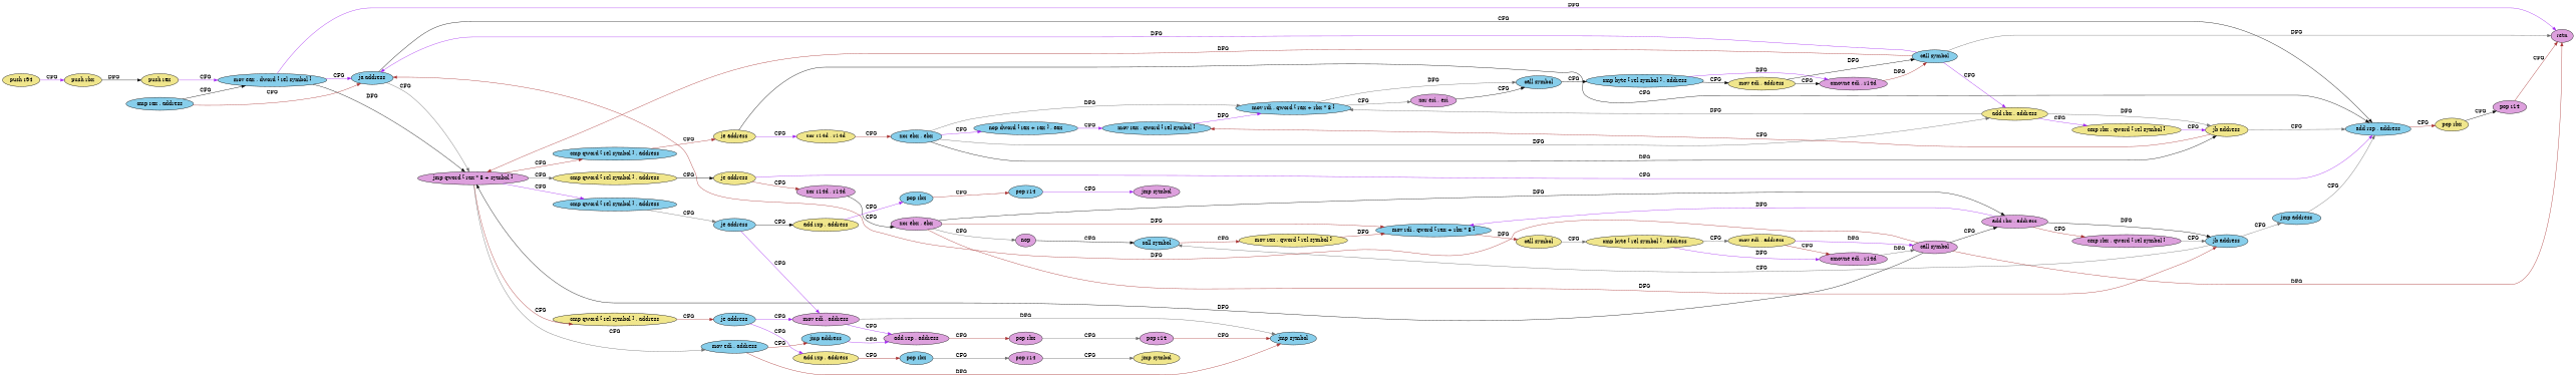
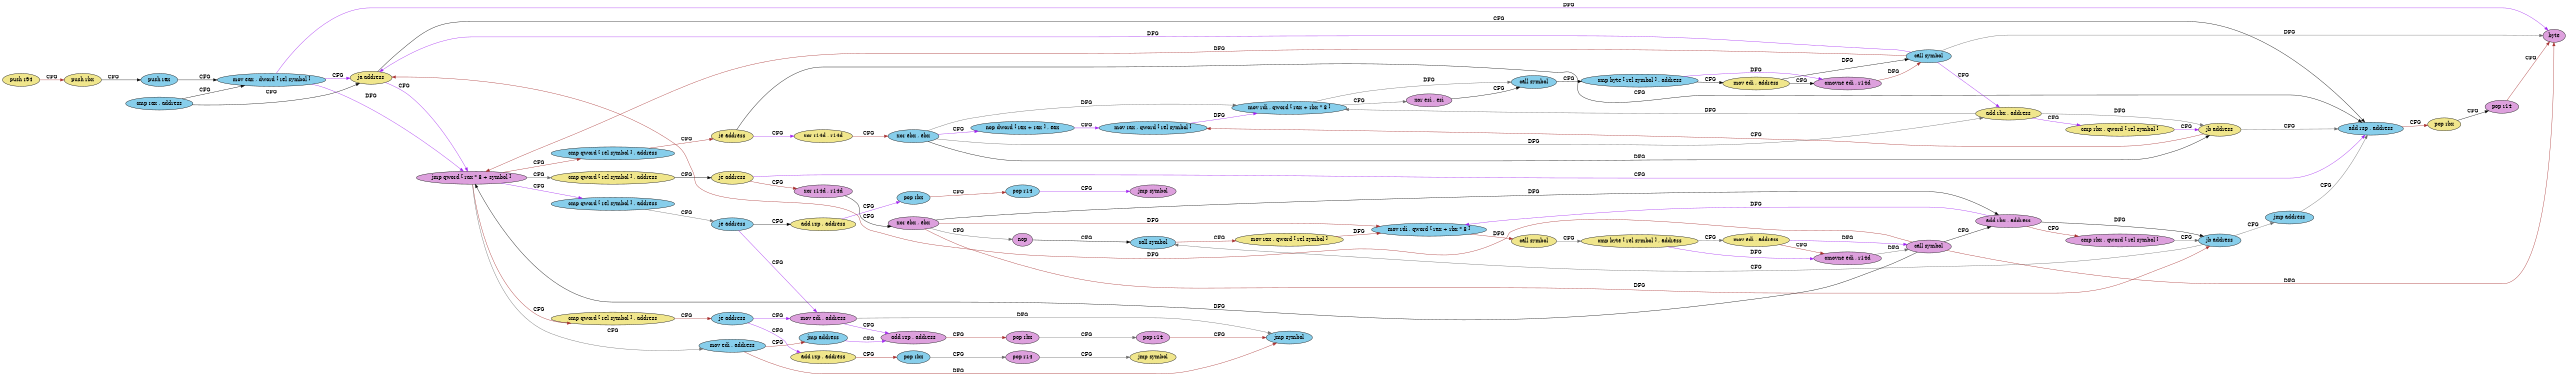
  digraph {
    rankdir=LR
    node [fillcolor=skyblue style=filled]
    edge [color=brown]
    n1 [fillcolor=khaki label="push r94"]
    n2 [fillcolor=khaki label="push rbx"]
-   n3 [fillcolor=khaki label="push rax"]
+   n3 [label="push rax"]
    n4 [label="mov eax , dword [ rel symbol ]"]
-   n5 [label="ja address"]
+   n5 [fillcolor=khaki label="ja address"]
    n6 [fillcolor=plum label="jmp qword [ rax * 8 + symbol ]"]
-   n7 [fillcolor=plum label=retn]
+   n7 [fillcolor=plum label=byte]
    n8 [label="cmp rax , address"]
    n9 [label="add rsp , address"]
    n10 [fillcolor=khaki label="cmp qword [ rel symbol ] , address"]
    n11 [label="cmp qword [ rel symbol ] , address"]
    n12 [fillcolor=khaki label="cmp qword [ rel symbol ] , address"]
    n13 [label="cmp qword [ rel symbol ] , address"]
    n14 [label="mov edi , address"]
    n15 [fillcolor=khaki label="pop rbx"]
    n16 [fillcolor=plum label="pop r14"]
    n17 [fillcolor=khaki label="je address"]
    n18 [fillcolor=khaki label="je address"]
    n19 [label="je address"]
    n20 [label="je address"]
    n21 [label="jmp address"]
    n22 [label="jmp symbol"]
    n23 [fillcolor=plum label="xor r14d , r14d"]
    n24 [fillcolor=khaki label="xor r14d , r14d"]
    n25 [fillcolor=plum label="mov edi , address"]
    n26 [fillcolor=khaki label="add rsp , address"]
    n27 [fillcolor=khaki label="add rsp , address"]
    n28 [fillcolor=plum label="add rsp , address"]
    n29 [fillcolor=plum label="xor ebx , ebx"]
    n30 [fillcolor=plum label=nop]
    n31 [label="mov rdi , qword [ rax + rbx * 8 ]"]
    n32 [fillcolor=plum label="add rbx , address"]
    n33 [label="jb address"]
    n34 [label="xor ebx , ebx"]
    n35 [label="nop dword [ rax + rax ] , eax"]
    n36 [label="mov rdi , qword [ rax + rbx * 8 ]"]
    n37 [fillcolor=khaki label="add rbx , address"]
    n38 [fillcolor=khaki label="jb address"]
    n39 [label="pop rbx"]
    n40 [fillcolor=plum label="pop rbx"]
    n41 [fillcolor=plum label="pop r14"]
    n42 [label="pop rbx"]
    n43 [label="pop r14"]
    n44 [fillcolor=plum label="pop r14"]
    n45 [label="call symbol"]
    n46 [fillcolor=khaki label="call symbol"]
    n47 [fillcolor=plum label="cmp rbx , qword [ rel symbol ]"]
    n48 [label="jmp address"]
    n49 [fillcolor=khaki label="mov rax , qword [ rel symbol ]"]
    n50 [label="mov rax , qword [ rel symbol ]"]
    n51 [fillcolor=plum label="xor esi , esi"]
    n52 [label="call symbol"]
    n53 [fillcolor=khaki label="cmp rbx , qword [ rel symbol ]"]
    n54 [fillcolor=khaki label="jmp symbol"]
    n55 [fillcolor=plum label="jmp symbol"]
    n56 [fillcolor=khaki label="cmp byte [ rel symbol ] , address"]
    n57 [fillcolor=khaki label="mov edi , address"]
    n58 [fillcolor=plum label="cmovne edi , r14d"]
    n59 [fillcolor=plum label="call symbol"]
    n60 [label="cmp byte [ rel symbol ] , address"]
    n61 [fillcolor=khaki label="mov edi , address"]
    n62 [fillcolor=plum label="cmovne edi , r14d"]
    n63 [label="call symbol"]
-   n1 -> n2 [color=purple label=CFG]
-   n2 -> n3 [color=black label=DFG]
-   n3 -> n4 [color=purple label=CFG]
+   n1 -> n2 [label=CFG]
+   n2 -> n3 [color=black label=CFG]
+   n3 -> n4 [color=black label=CFG]
    n4 -> n5 [color=purple label=CFG]
-   n4 -> n6 [color=black label=DFG]
+   n4 -> n6 [color=purple label=DFG]
    n4 -> n7 [color=purple label=DFG]
-   n5 -> n6 [color=gray40 label=CFG]
+   n5 -> n6 [color=purple label=CFG]
    n5 -> n9 [color=black label=CFG]
    n6 -> n10 [color=gray40 label=CFG]
    n6 -> n11 [label=CFG]
    n6 -> n12 [label=CFG]
    n6 -> n13 [color=purple label=CFG]
    n6 -> n14 [color=gray40 label=CFG]
    n8 -> n4 [color=black label=CFG]
-   n8 -> n5 [label=CFG]
+   n8 -> n5 [color=black label=CFG]
    n9 -> n15 [label=CFG]
    n10 -> n17 [color=black label=CFG]
    n11 -> n18 [label=CFG]
    n12 -> n19 [label=CFG]
    n13 -> n20 [color=gray40 label=CFG]
    n14 -> n21 [label=CFG]
    n14 -> n22 [label=DFG]
    n15 -> n16 [color=black label=CFG]
    n16 -> n7 [label=CFG]
    n17 -> n9 [color=purple label=CFG]
    n17 -> n23 [label=CFG]
    n18 -> n9 [color=black label=CFG]
    n18 -> n24 [color=purple label=CFG]
    n19 -> n25 [color=purple label=CFG]
    n19 -> n26 [color=purple label=CFG]
    n20 -> n25 [color=purple label=CFG]
    n20 -> n27 [color=black label=CFG]
    n21 -> n28 [color=purple label=CFG]
    n23 -> n29 [color=black label=CFG]
    n24 -> n34 [label=CFG]
    n25 -> n22 [color=gray40 label=DFG]
    n25 -> n28 [color=purple label=CFG]
    n26 -> n39 [label=CFG]
    n27 -> n42 [color=purple label=CFG]
    n28 -> n40 [label=CFG]
    n29 -> n30 [color=gray40 label=CFG]
    n29 -> n31 [label=DFG]
    n29 -> n32 [color=black label=DFG]
    n29 -> n33 [label=DFG]
    n30 -> n45 [color=black label=CFG]
    n31 -> n46 [label=DFG]
    n32 -> n31 [color=purple label=DFG]
    n32 -> n33 [color=black label=DFG]
    n32 -> n47 [label=CFG]
    n33 -> n45 [color=gray40 label=CFG]
    n33 -> n48 [color=gray40 label=CFG]
    n34 -> n35 [color=purple label=CFG]
    n34 -> n36 [color=gray40 label=DFG]
    n34 -> n37 [color=gray40 label=DFG]
    n34 -> n38 [color=black label=DFG]
    n35 -> n50 [color=purple label=CFG]
    n36 -> n51 [color=gray40 label=CFG]
    n36 -> n52 [color=gray40 label=DFG]
    n37 -> n36 [color=gray40 label=DFG]
    n37 -> n38 [color=gray40 label=DFG]
    n37 -> n53 [color=purple label=CFG]
    n38 -> n9 [color=gray40 label=CFG]
    n38 -> n50 [label=CFG]
    n39 -> n41 [color=gray40 label=CFG]
    n40 -> n44 [color=gray40 label=CFG]
    n41 -> n54 [color=gray40 label=CFG]
    n42 -> n43 [label=CFG]
    n43 -> n55 [color=purple label=CFG]
    n44 -> n22 [label=CFG]
    n45 -> n49 [label=CFG]
    n46 -> n56 [color=gray40 label=CFG]
    n47 -> n33 [color=gray40 label=CFG]
    n48 -> n9 [color=gray40 label=CFG]
    n49 -> n31 [label=DFG]
    n50 -> n36 [color=purple label=DFG]
    n51 -> n52 [color=black label=CFG]
    n52 -> n60 [color=black label=CFG]
    n53 -> n38 [color=purple label=CFG]
    n56 -> n57 [color=gray40 label=CFG]
    n56 -> n58 [color=purple label=DFG]
    n57 -> n58 [label=CFG]
    n57 -> n59 [color=purple label=DFG]
    n58 -> n59 [color=gray40 label=DFG]
    n59 -> n5 [label=DFG]
    n59 -> n6 [color=black label=DFG]
    n59 -> n7 [label=DFG]
    n59 -> n32 [color=black label=CFG]
    n60 -> n61 [color=black label=CFG]
    n60 -> n62 [color=purple label=DFG]
    n61 -> n62 [color=black label=CFG]
    n61 -> n63 [color=black label=DFG]
    n62 -> n63 [label=DFG]
    n63 -> n5 [color=purple label=DFG]
    n63 -> n6 [label=DFG]
    n63 -> n7 [color=gray40 label=DFG]
    n63 -> n37 [color=purple label=CFG]
  }
